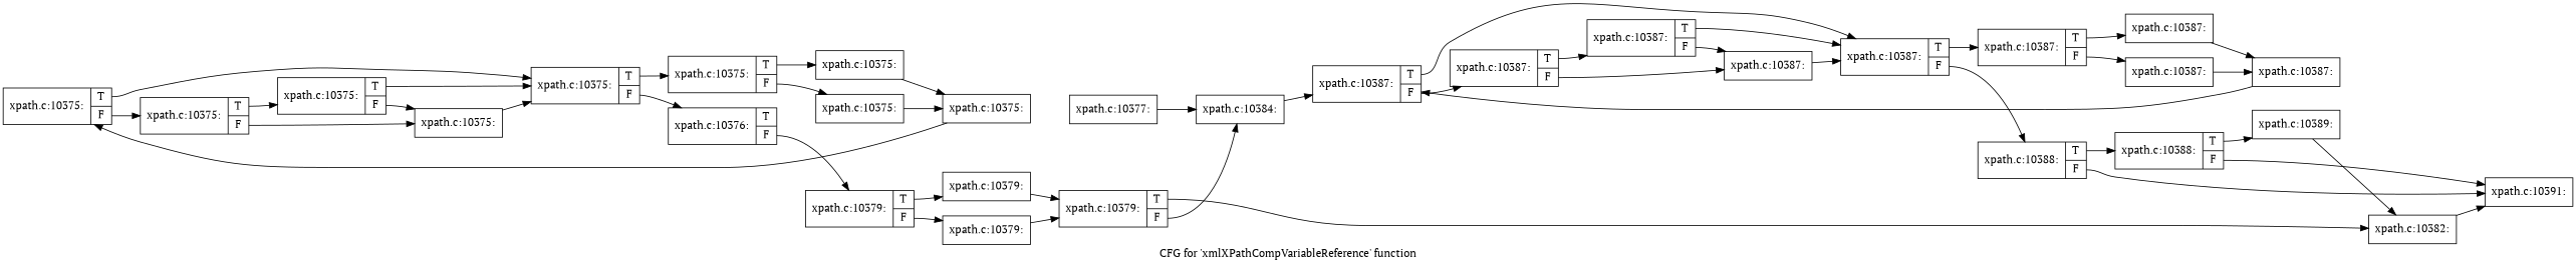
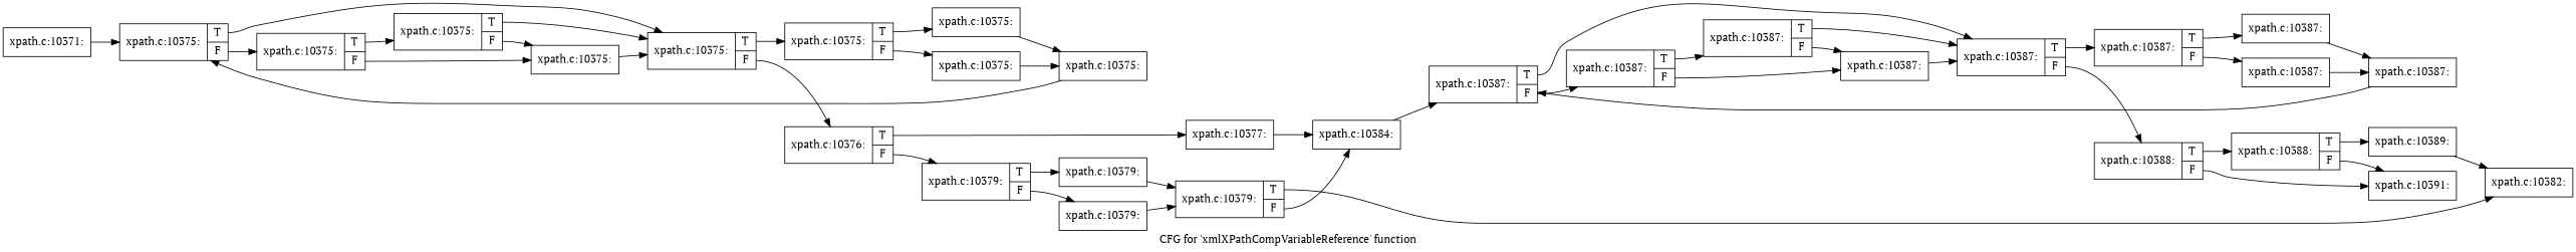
  digraph {
    fontname="PT Serif"
    label="CFG for 'xmlXPathCompVariableReference' function"
    rankdir=LR
    node [fontname="PT Serif" shape=record]
    edge [fontname="PT Serif"]
+   n1 [label="{xpath.c:10371:}"]
    n2 [label="{xpath.c:10375:|{<s0>T|<s1>F}}"]
    n3 [label="{xpath.c:10375:|{<s0>T|<s1>F}}"]
    n4 [label="{xpath.c:10375:|{<s0>T|<s1>F}}"]
    n5 [label="{xpath.c:10375:|{<s0>T|<s1>F}}"]
    n6 [label="{xpath.c:10376:|{<s0>T|<s1>F}}"]
    n7 [label="{xpath.c:10375:|{<s0>T|<s1>F}}"]
    n8 [label="{xpath.c:10375:}"]
    n9 [label="{xpath.c:10375:}"]
    n10 [label="{xpath.c:10375:}"]
    n11 [label="{xpath.c:10377:}"]
    n12 [label="{xpath.c:10379:|{<s0>T|<s1>F}}"]
    n13 [label="{xpath.c:10375:}"]
    n14 [label="{xpath.c:10384:}"]
    n15 [label="{xpath.c:10379:}"]
    n16 [label="{xpath.c:10379:}"]
    n17 [label="{xpath.c:10391:}"]
    n18 [label="{xpath.c:10379:|{<s0>T|<s1>F}}"]
    n19 [label="{xpath.c:10382:}"]
    n20 [label="{xpath.c:10387:|{<s0>T|<s1>F}}"]
    n21 [label="{xpath.c:10387:|{<s0>T|<s1>F}}"]
    n22 [label="{xpath.c:10387:|{<s0>T|<s1>F}}"]
    n23 [label="{xpath.c:10387:|{<s0>T|<s1>F}}"]
    n24 [label="{xpath.c:10388:|{<s0>T|<s1>F}}"]
    n25 [label="{xpath.c:10387:|{<s0>T|<s1>F}}"]
    n26 [label="{xpath.c:10387:}"]
    n27 [label="{xpath.c:10387:}"]
    n28 [label="{xpath.c:10387:}"]
    n29 [label="{xpath.c:10388:|{<s0>T|<s1>F}}"]
    n30 [label="{xpath.c:10387:}"]
    n31 [label="{xpath.c:10389:}"]
+   n1 -> n2
    n2 -> n3 [tailport=s0]
    n2 -> n4 [tailport=s1]
    n3 -> n5 [tailport=s0]
    n3 -> n6 [tailport=s1]
    n4 -> n7 [tailport=s0]
    n4 -> n8 [tailport=s1]
    n5 -> n9 [tailport=s0]
    n5 -> n10 [tailport=s1]
+   n6 -> n11 [tailport=s0]
    n6 -> n12 [tailport=s1]
    n7 -> n3 [tailport=s0]
    n7 -> n8 [tailport=s1]
    n8 -> n3
    n9 -> n13
    n10 -> n13
    n11 -> n14
    n12 -> n15 [tailport=s0]
    n12 -> n16 [tailport=s1]
    n13 -> n2
    n14 -> n20
    n15 -> n18
    n16 -> n18
    n18 -> n14 [tailport=s1]
    n18 -> n19 [tailport=s0]
-   n19 -> n17
    n20 -> n21 [tailport=s0]
    n20 -> n22 [tailport=s1]
    n21 -> n23 [tailport=s0]
    n21 -> n24 [tailport=s1]
    n22 -> n25 [tailport=s0]
    n22 -> n26 [tailport=s1]
    n23 -> n27 [tailport=s0]
    n23 -> n28 [tailport=s1]
    n24 -> n17 [tailport=s1]
    n24 -> n29 [tailport=s0]
    n25 -> n21 [tailport=s0]
    n25 -> n26 [tailport=s1]
    n26 -> n21
    n27 -> n30
    n28 -> n30
    n29 -> n17 [tailport=s1]
    n29 -> n31 [tailport=s0]
    n30 -> n20
    n31 -> n19
  }
